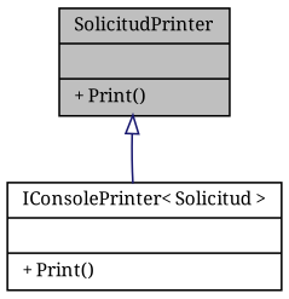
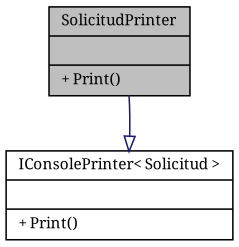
  digraph {
    fontname="Noto Serif"
    node [color=black fontname="Noto Serif" fontsize=10 shape=record style=filled]
    n1 [fillcolor=grey75 fontcolor=black height=0.2 label="{SolicitudPrinter\n||+ Print()\l}" width=0.4]
    n2 [fillcolor=white height=0.2 label="{IConsolePrinter\< Solicitud \>\n||+ Print()\l}" width=0.4]
-   n1 -> n2 [arrowtail=onormal color=midnightblue dir=back fontname="Noto Serif" fontsize=10 labelfontname=Helvetica labelfontsize=10 style=solid]
+   n2 -> n1 [arrowtail=onormal color=midnightblue dir=back fontname="Noto Serif" fontsize=10 labelfontname=Helvetica labelfontsize=10 style=solid]
  }
